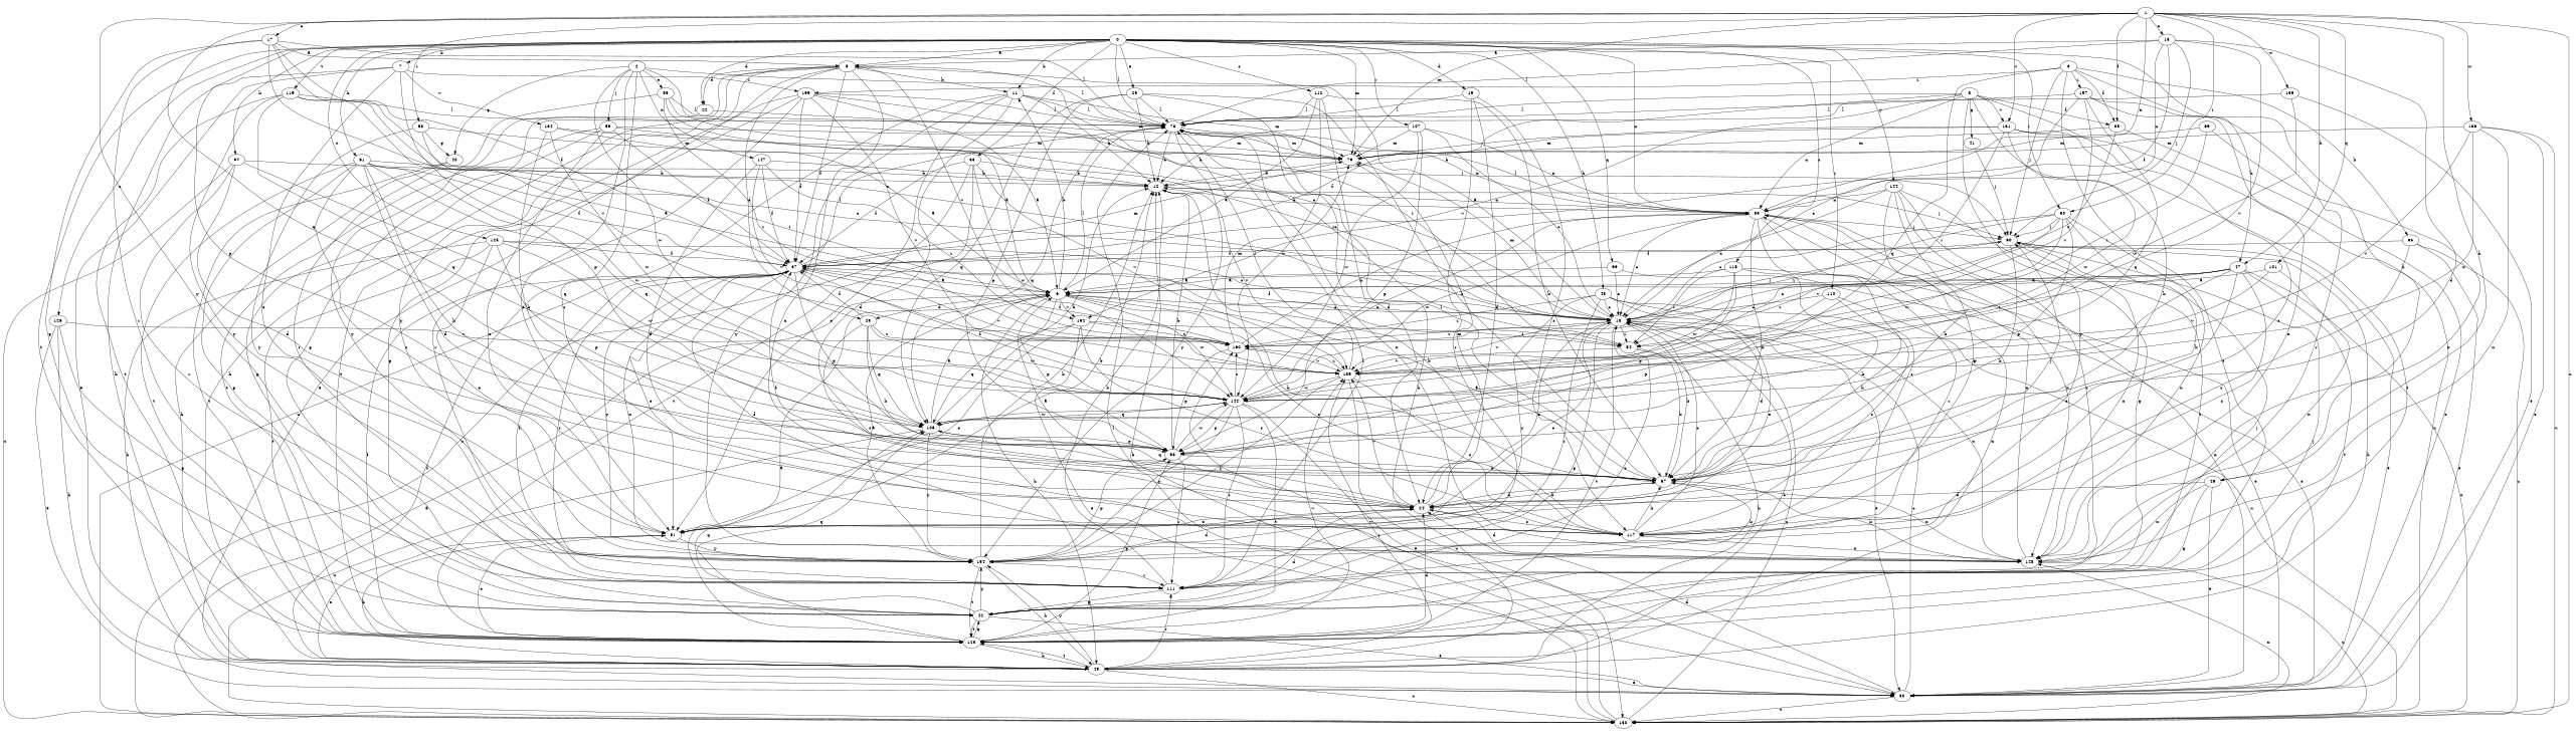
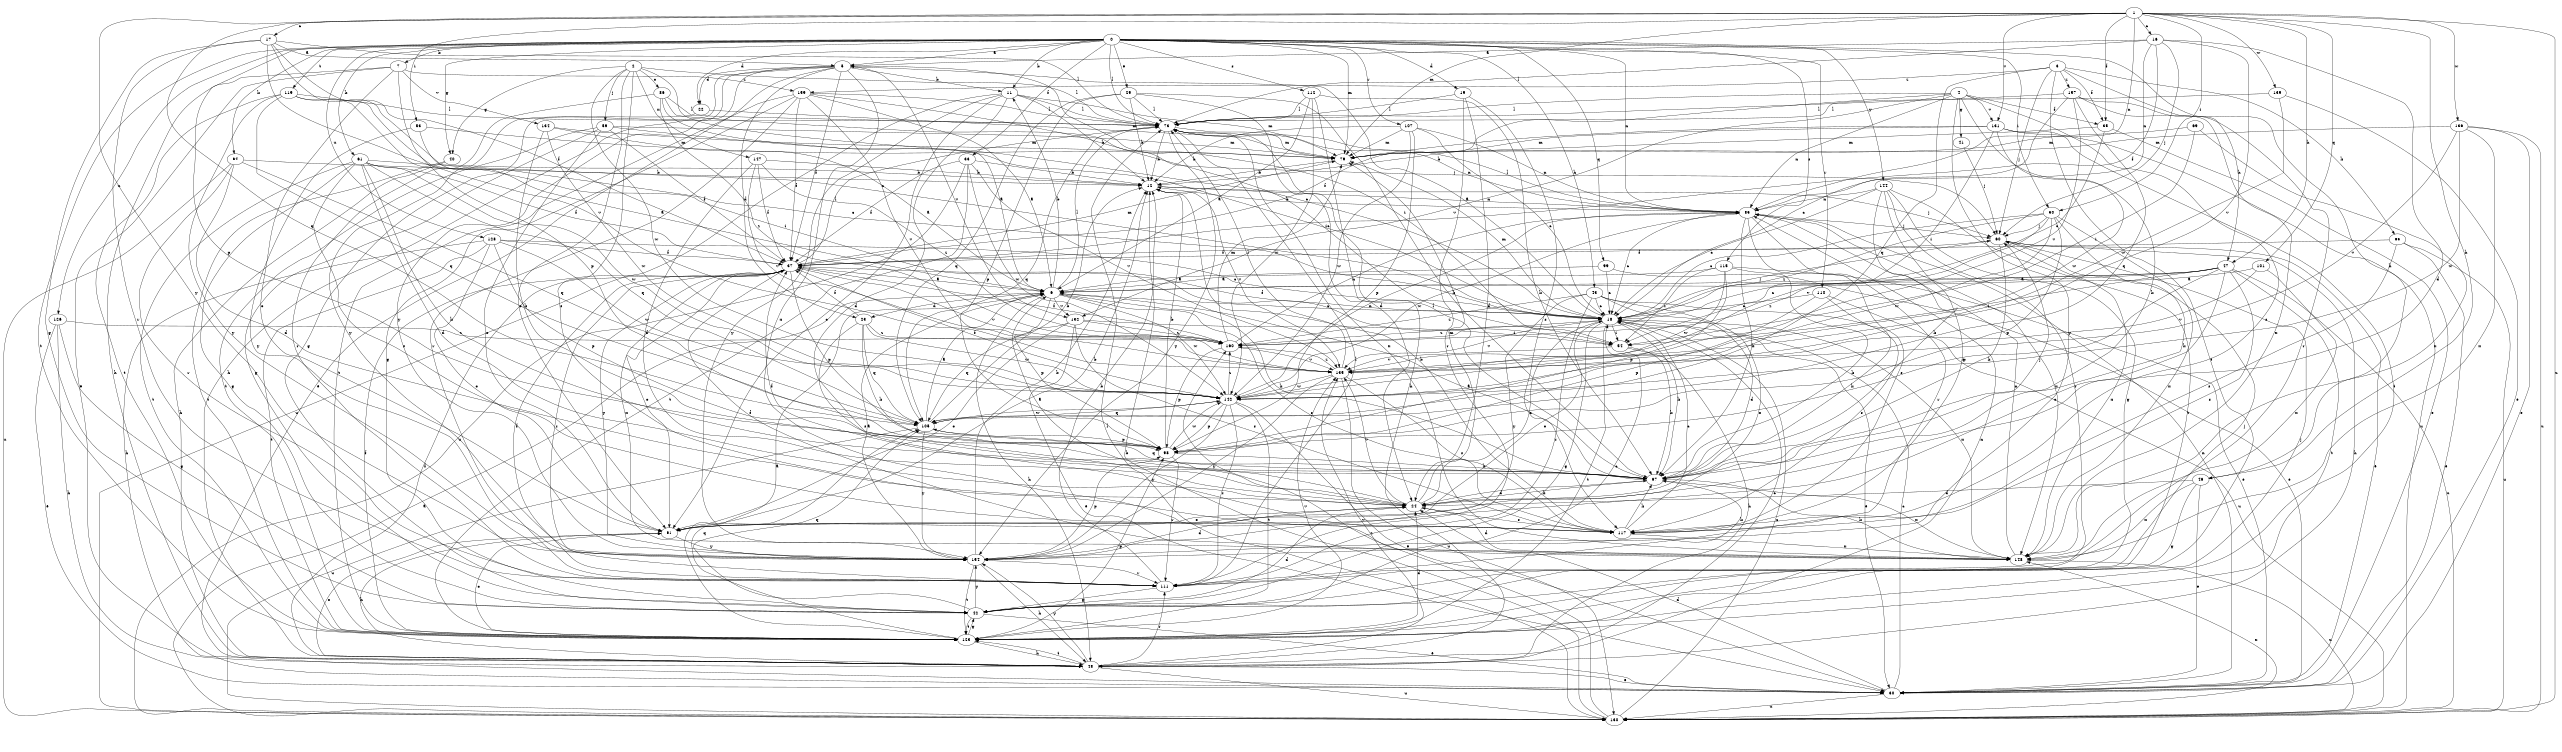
  strict digraph {
    0
    5
    7
    11
    19
    22
    29
    33
    40
    43
    46
    50
    61
    64
    73
    79
    85
    98
    99
    107
    110
    112
    115
    119
    123
    126
    128
    n28 [label=144]
    154
    37
    132
    23
    30
    42
    48
    54
    148
    91
    159
    134
    130
    12
    24
    117
    111
    105
    67
    142
    135
    18
    160
    60
    69
    6
    1
    16
    17
    35
    47
    53
    101
    131
    136
    139
    2
    59
    86
    147
    3
    65
    157
-   4 [label=8]
+   4
    41
    0 -> 5 [label=a]
    0 -> 7 [label=b]
    0 -> 11 [label=b]
    0 -> 19 [label=d]
    0 -> 22 [label=d]
    0 -> 29 [label=e]
    0 -> 33 [label=f]
-   53 -> 40 [label=g]
+   0 -> 40 [label=g]
    0 -> 43 [label=h]
    0 -> 46 [label=h]
    0 -> 50 [label=i]
    0 -> 61 [label=k]
    0 -> 64 [label=k]
    0 -> 73 [label=l]
    0 -> 79 [label=m]
    0 -> 85 [label=n]
    0 -> 98 [label=p]
    0 -> 99 [label=q]
    0 -> 107 [label=r]
    0 -> 110 [label=r]
    0 -> 112 [label=s]
    0 -> 115 [label=s]
    0 -> 119 [label=t]
    0 -> 123 [label=t]
    0 -> 126 [label=u]
    0 -> 128 [label=u]
    0 -> n28 [label=y]
    5 -> 11 [label=b]
    5 -> 22 [label=d]
    5 -> 154 [label=y]
    5 -> 37 [label=f]
    5 -> 132 [label=v]
    5 -> 23 [label=d]
    5 -> 30 [label=e]
    5 -> 42 [label=g]
    5 -> 48 [label=h]
    5 -> 54 [label=i]
    5 -> 148 [label=x]
    7 -> 98 [label=p]
    7 -> 30 [label=e]
    7 -> 48 [label=h]
    7 -> 91 [label=o]
    7 -> 159 [label=z]
    7 -> 134 [label=v]
    11 -> 73 [label=l]
    11 -> 79 [label=m]
    11 -> 154 [label=y]
    11 -> 91 [label=o]
    11 -> 130 [label=u]
    11 -> 12 [label=b]
    11 -> 24 [label=d]
    19 -> 73 [label=l]
    19 -> 24 [label=d]
    19 -> 117 [label=s]
    19 -> 111 [label=r]
    22 -> 79 [label=m]
    22 -> 154 [label=y]
    29 -> 73 [label=l]
    29 -> 98 [label=p]
    29 -> 12 [label=b]
    29 -> 24 [label=d]
    29 -> 105 [label=q]
    29 -> 67 [label=k]
    33 -> 123 [label=t]
    33 -> 37 [label=f]
    33 -> 130 [label=u]
    33 -> 12 [label=b]
    33 -> 142 [label=w]
    33 -> 135 [label=v]
    40 -> 123 [label=t]
    40 -> 48 [label=h]
    43 -> 154 [label=y]
    43 -> 91 [label=o]
    43 -> 24 [label=d]
    43 -> 117 [label=s]
    43 -> 111 [label=r]
    43 -> 18 [label=c]
    43 -> 160 [label=z]
    46 -> 30 [label=e]
    46 -> 42 [label=g]
    46 -> 148 [label=x]
    46 -> 24 [label=d]
    50 -> 98 [label=p]
    50 -> 148 [label=x]
    50 -> 67 [label=k]
    50 -> 142 [label=w]
    50 -> 135 [label=v]
    50 -> 18 [label=c]
    50 -> 160 [label=z]
    50 -> 60 [label=j]
    61 -> 123 [label=t]
    61 -> 37 [label=f]
    61 -> 42 [label=g]
    61 -> 12 [label=b]
    61 -> 24 [label=d]
    61 -> 117 [label=s]
    61 -> 105 [label=q]
    61 -> 67 [label=k]
    61 -> 142 [label=w]
    64 -> 130 [label=u]
    64 -> 12 [label=b]
    64 -> 24 [label=d]
    64 -> 111 [label=r]
    64 -> 105 [label=q]
    73 -> 79 [label=m]
    73 -> 85 [label=n]
    73 -> 154 [label=y]
    73 -> 148 [label=x]
    73 -> 12 [label=b]
    73 -> 105 [label=q]
    79 -> 12 [label=b]
    85 -> 73 [label=l]
    85 -> 148 [label=x]
    85 -> 12 [label=b]
    85 -> 117 [label=s]
    85 -> 111 [label=r]
    85 -> 67 [label=k]
    85 -> 142 [label=w]
    85 -> 18 [label=c]
    85 -> 60 [label=j]
    98 -> 12 [label=b]
    98 -> 111 [label=r]
    98 -> 67 [label=k]
    98 -> 142 [label=w]
    99 -> 30 [label=e]
    99 -> 18 [label=c]
    99 -> 6 [label=a]
    107 -> 79 [label=m]
    107 -> 85 [label=n]
    107 -> 98 [label=p]
    107 -> 12 [label=b]
    107 -> 142 [label=w]
    107 -> 18 [label=c]
    110 -> 98 [label=p]
    110 -> 130 [label=u]
    110 -> 67 [label=k]
    110 -> 18 [label=c]
    112 -> 73 [label=l]
    112 -> 48 [label=h]
    112 -> 67 [label=k]
    112 -> 142 [label=w]
    112 -> 6 [label=a]
    115 -> 98 [label=p]
    115 -> 30 [label=e]
    115 -> 54 [label=i]
    115 -> 67 [label=k]
    115 -> 142 [label=w]
    115 -> 6 [label=a]
    119 -> 73 [label=l]
    119 -> 123 [label=t]
    119 -> 154 [label=y]
    119 -> 54 [label=i]
    119 -> 105 [label=q]
    119 -> 18 [label=c]
    123 -> 98 [label=p]
    123 -> 37 [label=f]
    123 -> 42 [label=g]
    123 -> 48 [label=h]
    123 -> 91 [label=o]
    123 -> 24 [label=d]
    123 -> 105 [label=q]
    123 -> 135 [label=v]
    123 -> 60 [label=j]
    123 -> 6 [label=a]
    126 -> 30 [label=e]
    126 -> 42 [label=g]
    126 -> 48 [label=h]
    126 -> 160 [label=z]
    128 -> 98 [label=p]
    128 -> 123 [label=t]
    128 -> 37 [label=f]
    128 -> 48 [label=h]
    128 -> 91 [label=o]
    128 -> 142 [label=w]
    128 -> 18 [label=c]
    n28 -> 85 [label=n]
    n28 -> 123 [label=t]
    n28 -> 42 [label=g]
    n28 -> 117 [label=s]
    n28 -> 111 [label=r]
    n28 -> 67 [label=k]
    n28 -> 18 [label=c]
    154 -> 98 [label=p]
    154 -> 123 [label=t]
    154 -> 48 [label=h]
    154 -> 12 [label=b]
    154 -> 24 [label=d]
    154 -> 111 [label=r]
    154 -> 67 [label=k]
    154 -> 6 [label=a]
    37 -> 73 [label=l]
    37 -> 79 [label=m]
    37 -> 98 [label=p]
    37 -> 154 [label=y]
    37 -> 148 [label=x]
    37 -> 91 [label=o]
    37 -> 111 [label=r]
    37 -> 135 [label=v]
    37 -> 6 [label=a]
    132 -> 30 [label=e]
    132 -> 54 [label=i]
    132 -> 91 [label=o]
    132 -> 117 [label=s]
    132 -> 105 [label=q]
    132 -> 160 [label=z]
    23 -> 37 [label=f]
    23 -> 117 [label=s]
    23 -> 105 [label=q]
    23 -> 67 [label=k]
    23 -> 142 [label=w]
    23 -> 160 [label=z]
    30 -> 85 [label=n]
    30 -> 130 [label=u]
    30 -> 24 [label=d]
    30 -> 18 [label=c]
    42 -> 123 [label=t]
    42 -> 154 [label=y]
    42 -> 30 [label=e]
    42 -> 24 [label=d]
    42 -> 105 [label=q]
    42 -> 18 [label=c]
    42 -> 60 [label=j]
    48 -> 85 [label=n]
    48 -> 123 [label=t]
    48 -> 154 [label=y]
    48 -> 37 [label=f]
    48 -> 30 [label=e]
    48 -> 91 [label=o]
    48 -> 130 [label=u]
    48 -> 111 [label=r]
    48 -> 135 [label=v]
    48 -> 18 [label=c]
    54 -> 48 [label=h]
    54 -> 67 [label=k]
    54 -> 135 [label=v]
    148 -> 85 [label=n]
    148 -> 37 [label=f]
    148 -> 130 [label=u]
    148 -> 24 [label=d]
    148 -> 67 [label=k]
    91 -> 154 [label=y]
    91 -> 48 [label=h]
    91 -> 12 [label=b]
    159 -> 73 [label=l]
    159 -> 123 [label=t]
    159 -> 37 [label=f]
    159 -> 42 [label=g]
    159 -> 54 [label=i]
    159 -> 111 [label=r]
    159 -> 135 [label=v]
    159 -> 6 [label=a]
    134 -> 79 [label=m]
    134 -> 67 [label=k]
    134 -> 142 [label=w]
    134 -> 6 [label=a]
    130 -> 73 [label=l]
    130 -> 148 [label=x]
    130 -> 12 [label=b]
    130 -> 18 [label=c]
    130 -> 160 [label=z]
    130 -> 6 [label=a]
    12 -> 85 [label=n]
    12 -> 135 [label=v]
    12 -> 60 [label=j]
    24 -> 79 [label=m]
    24 -> 37 [label=f]
    24 -> 91 [label=o]
    24 -> 117 [label=s]
    24 -> 67 [label=k]
    24 -> 135 [label=v]
    24 -> 18 [label=c]
    24 -> 6 [label=a]
    117 -> 148 [label=x]
    117 -> 12 [label=b]
    117 -> 67 [label=k]
    117 -> 18 [label=c]
    111 -> 73 [label=l]
    111 -> 37 [label=f]
    111 -> 42 [label=g]
    111 -> 12 [label=b]
    105 -> 98 [label=p]
    105 -> 154 [label=y]
    105 -> 130 [label=u]
    105 -> 12 [label=b]
    105 -> 142 [label=w]
    105 -> 6 [label=a]
    67 -> 73 [label=l]
    67 -> 148 [label=x]
    67 -> 24 [label=d]
    67 -> 105 [label=q]
    67 -> 60 [label=j]
    67 -> 6 [label=a]
    142 -> 85 [label=n]
    142 -> 98 [label=p]
    142 -> 123 [label=t]
    142 -> 154 [label=y]
    142 -> 37 [label=f]
    142 -> 30 [label=e]
    142 -> 111 [label=r]
    142 -> 105 [label=q]
    142 -> 160 [label=z]
    135 -> 73 [label=l]
    135 -> 154 [label=y]
    135 -> 130 [label=u]
    135 -> 117 [label=s]
    135 -> 142 [label=w]
    135 -> 160 [label=z]
    18 -> 5 [label=a]
    18 -> 79 [label=m]
    18 -> 123 [label=t]
    18 -> 37 [label=f]
    18 -> 30 [label=e]
    18 -> 42 [label=g]
    18 -> 54 [label=i]
    18 -> 148 [label=x]
    18 -> 91 [label=o]
    18 -> 67 [label=k]
    18 -> 135 [label=v]
    18 -> 160 [label=z]
    18 -> 60 [label=j]
    160 -> 79 [label=m]
    160 -> 85 [label=n]
    160 -> 98 [label=p]
    160 -> 37 [label=f]
    160 -> 135 [label=v]
    60 -> 37 [label=f]
    60 -> 30 [label=e]
    60 -> 48 [label=h]
    60 -> 148 [label=x]
    60 -> 67 [label=k]
    69 -> 79 [label=m]
    69 -> 54 [label=i]
    69 -> 148 [label=x]
    6 -> 11 [label=b]
    6 -> 73 [label=l]
    6 -> 98 [label=p]
    6 -> 132 [label=v]
    6 -> 23 [label=d]
    6 -> 48 [label=h]
    6 -> 117 [label=s]
    6 -> 67 [label=k]
    6 -> 142 [label=w]
    6 -> 18 [label=c]
    1 -> 46 [label=h]
    1 -> 50 [label=i]
    1 -> 79 [label=m]
    1 -> 85 [label=n]
    1 -> 154 [label=y]
    1 -> 130 [label=u]
    1 -> 105 [label=q]
    1 -> 16 [label=c]
    1 -> 17 [label=c]
    1 -> 35 [label=f]
    1 -> 47 [label=h]
    1 -> 53 [label=i]
    1 -> 101 [label=q]
    1 -> 131 [label=v]
    1 -> 136 [label=w]
    1 -> 139 [label=w]
    16 -> 5 [label=a]
    16 -> 73 [label=l]
    16 -> 85 [label=n]
    16 -> 37 [label=f]
    16 -> 24 [label=d]
    16 -> 135 [label=v]
    16 -> 60 [label=j]
    17 -> 5 [label=a]
    17 -> 73 [label=l]
    17 -> 37 [label=f]
    17 -> 42 [label=g]
    17 -> 111 [label=r]
    17 -> 135 [label=v]
    17 -> 18 [label=c]
    35 -> 79 [label=m]
    35 -> 30 [label=e]
    35 -> 18 [label=c]
    47 -> 98 [label=p]
    47 -> 123 [label=t]
    47 -> 54 [label=i]
    47 -> 91 [label=o]
    47 -> 130 [label=u]
    47 -> 117 [label=s]
    47 -> 18 [label=c]
    47 -> 160 [label=z]
    47 -> 6 [label=a]
    53 -> 79 [label=m]
    53 -> 154 [label=y]
    53 -> 6 [label=a]
    101 -> 148 [label=x]
    101 -> 135 [label=v]
    101 -> 6 [label=a]
    131 -> 79 [label=m]
    131 -> 123 [label=t]
    131 -> 54 [label=i]
    131 -> 130 [label=u]
    131 -> 12 [label=b]
    131 -> 142 [label=w]
    136 -> 79 [label=m]
    136 -> 30 [label=e]
    136 -> 148 [label=x]
    136 -> 130 [label=u]
    136 -> 142 [label=w]
    136 -> 135 [label=v]
    139 -> 73 [label=l]
    139 -> 30 [label=e]
    139 -> 142 [label=w]
    2 -> 40 [label=g]
    2 -> 73 [label=l]
    2 -> 91 [label=o]
    2 -> 117 [label=s]
    2 -> 142 [label=w]
    2 -> 18 [label=c]
    2 -> 59 [label=j]
    2 -> 86 [label=o]
    2 -> 147 [label=x]
    59 -> 79 [label=m]
    59 -> 123 [label=t]
    59 -> 37 [label=f]
    59 -> 42 [label=g]
    59 -> 91 [label=o]
    59 -> 18 [label=c]
    86 -> 73 [label=l]
    86 -> 111 [label=r]
    86 -> 160 [label=z]
    86 -> 60 [label=j]
    86 -> 6 [label=a]
    147 -> 37 [label=f]
    147 -> 12 [label=b]
    147 -> 24 [label=d]
    147 -> 135 [label=v]
    147 -> 160 [label=z]
    3 -> 123 [label=t]
    3 -> 159 [label=z]
    3 -> 105 [label=q]
    3 -> 60 [label=j]
    3 -> 35 [label=f]
    3 -> 47 [label=h]
    3 -> 65 [label=k]
    3 -> 157 [label=z]
    65 -> 37 [label=f]
    65 -> 30 [label=e]
    65 -> 130 [label=u]
    65 -> 117 [label=s]
    157 -> 73 [label=l]
    157 -> 148 [label=x]
    157 -> 111 [label=r]
    157 -> 105 [label=q]
    157 -> 135 [label=v]
    157 -> 18 [label=c]
    4 -> 73 [label=l]
    4 -> 85 [label=n]
    4 -> 154 [label=y]
    4 -> 37 [label=f]
    4 -> 132 [label=v]
    4 -> 117 [label=s]
    4 -> 67 [label=k]
    4 -> 35 [label=f]
    4 -> 131 [label=v]
    4 -> 41 [label=g]
    41 -> 60 [label=j]
  }
